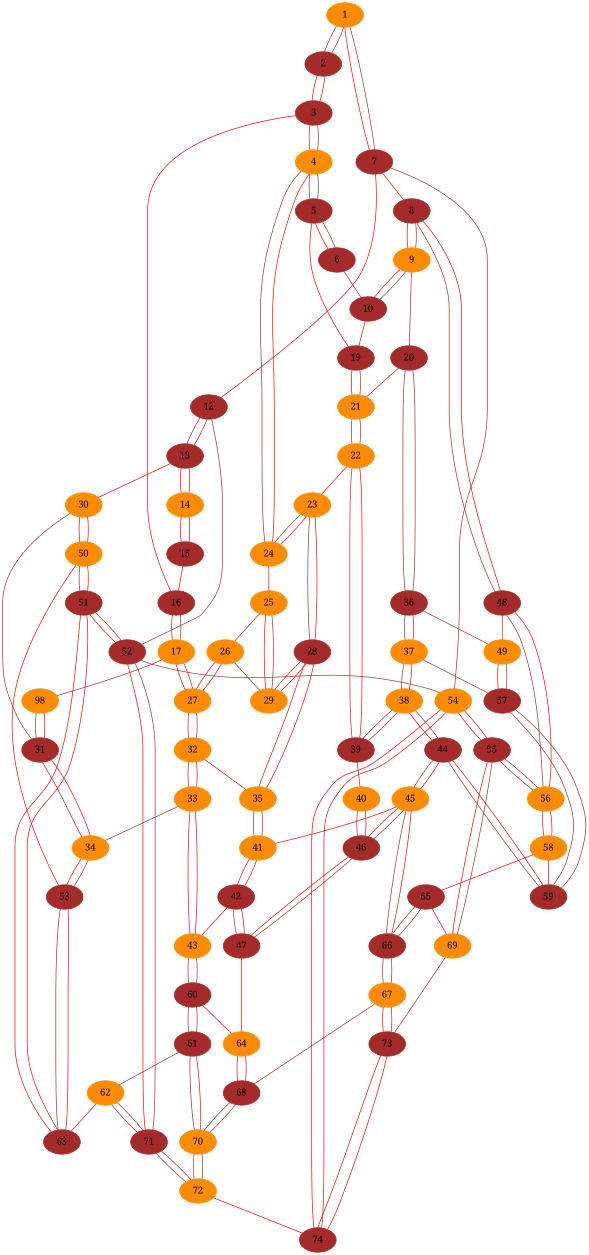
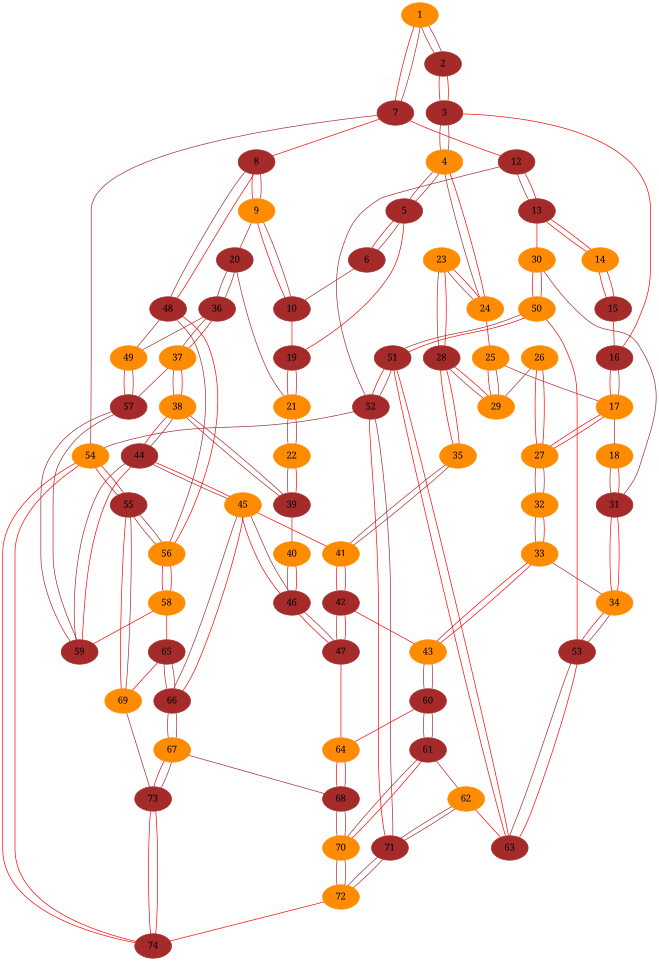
  graph {
    fontname="Noto Serif"
    node [color=brown fontname="Noto Serif" style=filled]
    edge [color=brown fontname="Noto Serif"]
    2
    1 [color=darkorange]
    7
    3
    8
    12
    54 [color=darkorange]
    4 [color=darkorange]
    16
    5
    24 [color=darkorange]
    17 [color=darkorange]
    6
    19
    25 [color=darkorange]
    10
    21 [color=darkorange]
    9 [color=darkorange]
    48
    13
    52
    55
    74
    20
    49 [color=darkorange]
    56 [color=darkorange]
    36
    14 [color=darkorange]
    30 [color=darkorange]
    71
    15
    31
    50 [color=darkorange]
-   18 [color=darkorange label=98]
+   18 [color=darkorange]
    27 [color=darkorange]
    32 [color=darkorange]
    34 [color=darkorange]
    22 [color=darkorange]
    37 [color=darkorange]
    23 [color=darkorange]
    39
    28
    40 [color=darkorange]
    29 [color=darkorange]
    35 [color=darkorange]
    26 [color=darkorange]
    33 [color=darkorange]
    41 [color=darkorange]
    53
    51
    43 [color=darkorange]
    60
    63
    42
    38 [color=darkorange]
    57
    44
    59
    45 [color=darkorange]
    46
    47
    64 [color=darkorange]
    61
    66
    67 [color=darkorange]
    68
    58 [color=darkorange]
    72 [color=darkorange]
    69 [color=darkorange]
    73
    65
    62 [color=darkorange]
    70 [color=darkorange]
    2 -- 3 [color=red]
    2 -- 3 [color=red]
    1 -- 2
    1 -- 2
    1 -- 7 [color=red]
    1 -- 7
    7 -- 8 [color=red]
    7 -- 12 [color=red]
    7 -- 54
    3 -- 4
    3 -- 4
    3 -- 16 [color=red]
    8 -- 9 [color=red]
    8 -- 9
    8 -- 48
    8 -- 48 [color=red]
    12 -- 13
    12 -- 13 [color=red]
    12 -- 52
    54 -- 55 [color=red]
    54 -- 55 [color=red]
    54 -- 74 [color=red]
    54 -- 74 [color=red]
    4 -- 5
    4 -- 5
    4 -- 24
    4 -- 24 [color=red]
    16 -- 17 [color=red]
    16 -- 17
    5 -- 6 [color=red]
    5 -- 6
    5 -- 19 [color=red]
    24 -- 25 [color=red]
    17 -- 18
    17 -- 27 [color=red]
    17 -- 27 [color=red]
    6 -- 10
    19 -- 21 [color=red]
    19 -- 21
    25 -- 29 [color=red]
    25 -- 29
-   25 -- 26
+   25 -- 17
    10 -- 19 [color=red]
    21 -- 22
    21 -- 22
    9 -- 10 [color=red]
    9 -- 10
    9 -- 20
    48 -- 49
    48 -- 56
    48 -- 56 [color=red]
    13 -- 14 [color=red]
    13 -- 14 [color=red]
    13 -- 30 [color=red]
    52 -- 54
    52 -- 71 [color=red]
    52 -- 71
    55 -- 56
    55 -- 56
    55 -- 69 [color=red]
    55 -- 69
    20 -- 21
    20 -- 36
    20 -- 36
    49 -- 57 [color=red]
    49 -- 57
    56 -- 58 [color=red]
    56 -- 58 [color=red]
    36 -- 49
    36 -- 37
    36 -- 37 [color=red]
    14 -- 15 [color=red]
    14 -- 15 [color=red]
    30 -- 31
    30 -- 50 [color=red]
    30 -- 50 [color=red]
    71 -- 72
    71 -- 72
    15 -- 16 [color=red]
    31 -- 34 [color=red]
    31 -- 34 [color=red]
    50 -- 53 [color=red]
    50 -- 51
    50 -- 51 [color=red]
    18 -- 31
    18 -- 31 [color=red]
    27 -- 32
    27 -- 32
-   32 -- 35 [color=red]
    32 -- 33
    32 -- 33 [color=red]
    34 -- 53 [color=red]
    34 -- 53
-   22 -- 23 [color=red]
    22 -- 39
    22 -- 39 [color=red]
    37 -- 38
    37 -- 38 [color=red]
    37 -- 57
    23 -- 24
    23 -- 24 [color=red]
    23 -- 28
    23 -- 28 [color=red]
    39 -- 40
    28 -- 29
    28 -- 29 [color=red]
    28 -- 35 [color=red]
    28 -- 35 [color=red]
    40 -- 46
    40 -- 46 [color=red]
    35 -- 41
    35 -- 41
    26 -- 27 [color=red]
    26 -- 27 [color=red]
    26 -- 29
    33 -- 34
    33 -- 43 [color=red]
    33 -- 43 [color=red]
    41 -- 42 [color=red]
    41 -- 42 [color=red]
    53 -- 63
    53 -- 63 [color=red]
    51 -- 52 [color=red]
    51 -- 52
    51 -- 63 [color=red]
    51 -- 63 [color=red]
    43 -- 60
    43 -- 60
    60 -- 64 [color=red]
    60 -- 61
    60 -- 61
    42 -- 43 [color=red]
    42 -- 47
    42 -- 47 [color=red]
    38 -- 39
    38 -- 39
    38 -- 44 [color=red]
    38 -- 44
    57 -- 59
    57 -- 59
    44 -- 59
    44 -- 59 [color=red]
    44 -- 45
    44 -- 45 [color=red]
    45 -- 41 [color=red]
    45 -- 46 [color=red]
    45 -- 46
    45 -- 66
    45 -- 66 [color=red]
    46 -- 47 [color=red]
    46 -- 47
    47 -- 64 [color=red]
    64 -- 68 [color=red]
    64 -- 68 [color=red]
    61 -- 62
    61 -- 70
    61 -- 70 [color=red]
    66 -- 67
    66 -- 67
    67 -- 68
    67 -- 73 [color=red]
    67 -- 73
    68 -- 70
    68 -- 70
    58 -- 59 [color=red]
    58 -- 65 [color=red]
    72 -- 74 [color=red]
    69 -- 73
    73 -- 74 [color=red]
    73 -- 74 [color=red]
    65 -- 66
    65 -- 66
    65 -- 69 [color=red]
    62 -- 71
    62 -- 71
    62 -- 63 [color=red]
    70 -- 72
    70 -- 72
  }
